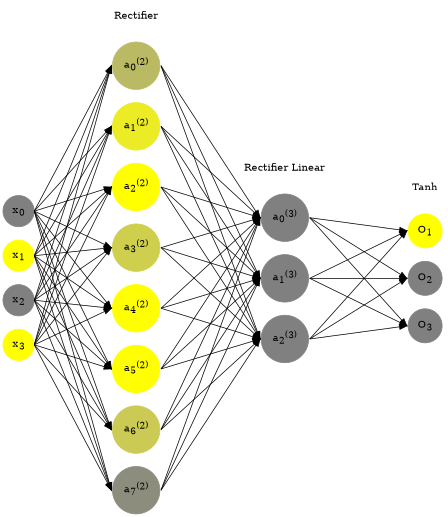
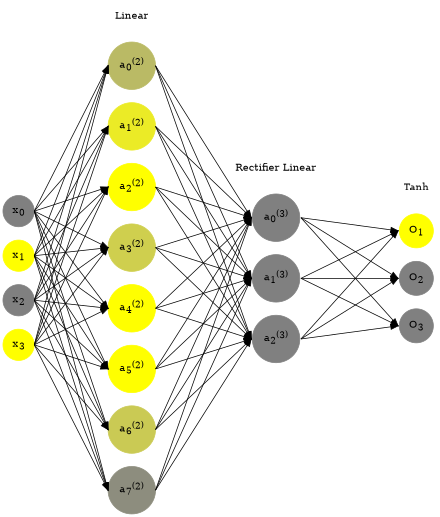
  digraph {
    rankdir=LR
    ranksep=1.4
    splines=false
    node [color="0.1667, 0.0, 0.5" fillcolor="0.1667, 0.0, 0.5" shape=circle style=filled]
    edge [headport=w style=solid tailport=e]
    n1 [label=<x<sub>0</sub>>]
    n2 [color="0.1667, 1.0, 1.0" fillcolor="0.1667, 1.0, 1.0" label=<x<sub>1</sub>>]
    n3 [label=<x<sub>2</sub>>]
    n4 [color="0.1667, 1.0, 1.0" fillcolor="0.1667, 1.0, 1.0" label=<x<sub>3</sub>>]
    n5 [color="0.1667, 0.455916, 0.727958" fillcolor="0.1667, 0.455916, 0.727958" label=<a<sub>0</sub><sup>(2)</sup>>]
    n6 [color="0.1667, 0.836782, 0.918391" fillcolor="0.1667, 0.836782, 0.918391" label=<a<sub>1</sub><sup>(2)</sup>>]
    n7 [color="0.1667, 2.145516, 1.572758" fillcolor="0.1667, 2.145516, 1.572758" label=<a<sub>2</sub><sup>(2)</sup>>]
    n8 [color="0.1667, 0.622497, 0.811249" fillcolor="0.1667, 0.622497, 0.811249" label=<a<sub>3</sub><sup>(2)</sup>>]
    n9 [color="0.1667, 1.780227, 1.390114" fillcolor="0.1667, 1.780227, 1.390114" label=<a<sub>4</sub><sup>(2)</sup>>]
    n10 [color="0.1667, 1.732453, 1.366227" fillcolor="0.1667, 1.732453, 1.366227" label=<a<sub>5</sub><sup>(2)</sup>>]
    n11 [color="0.1667, 0.582021, 0.791011" fillcolor="0.1667, 0.582021, 0.791011" label=<a<sub>6</sub><sup>(2)</sup>>]
    n12 [color="0.1667, 0.105653, 0.552827" fillcolor="0.1667, 0.105653, 0.552827" label=<a<sub>7</sub><sup>(2)</sup>>]
    n13 [color="0.1667, 0.000000, 0.500000" fillcolor="0.1667, 0.000000, 0.500000" label=<a<sub>0</sub><sup>(3)</sup>>]
    n14 [color="0.1667, 0.000000, 0.500000" fillcolor="0.1667, 0.000000, 0.500000" label=<a<sub>1</sub><sup>(3)</sup>>]
    n15 [color="0.1667, 0.000000, 0.500000" fillcolor="0.1667, 0.000000, 0.500000" label=<a<sub>2</sub><sup>(3)</sup>>]
    n16 [color="0.1667, 1.0, 1.0" fillcolor="0.1667, 1.0, 1.0" label=<O<sub>1</sub>>]
    n17 [label=<O<sub>2</sub>>]
    n18 [label=<O<sub>3</sub>>]
-   n19 [label=Rectifier shape=plaintext color="" fillcolor="" style=""]
+   n19 [label=Linear shape=plaintext color="" fillcolor="" style=""]
    n20 [label="Rectifier Linear" shape=plaintext color="" fillcolor="" style=""]
    n21 [label=Tanh shape=plaintext color="" fillcolor="" style=""]
    subgraph sub_1 {
      n1
    }
    subgraph sub_2 {
      n2
    }
    subgraph sub_3 {
      n3
    }
    subgraph sub_4 {
      n4
    }
    subgraph sub_5 {
      n5
    }
    subgraph sub_6 {
      n6
    }
    subgraph sub_7 {
      n7
    }
    subgraph sub_8 {
      n8
    }
    subgraph sub_9 {
      n9
    }
    subgraph sub_10 {
      n10
    }
    subgraph sub_11 {
      n11
    }
    subgraph sub_12 {
      n12
    }
    subgraph sub_13 {
      n13
    }
    subgraph sub_14 {
      n14
    }
    subgraph sub_15 {
      n15
    }
    subgraph sub_16 {
      n16
    }
    subgraph sub_17 {
      n17
    }
    subgraph sub_18 {
      n18
    }
    subgraph sub_19 {
      rank=same
      n1
      n2
      n3
      n4
    }
    subgraph sub_20 {
      rank=same
      n5
      n6
      n7
      n8
      n9
      n10
      n11
      n12
    }
    subgraph sub_21 {
      rank=same
      n13
      n14
      n15
    }
    subgraph sub_22 {
      rank=same
      n16
      n17
      n18
    }
    subgraph sub_23 {
      rank=same
      n5
      n19
    }
    subgraph sub_24 {
      rank=same
      n13
      n20
    }
    subgraph sub_25 {
      rank=same
      n16
      n21
    }
    n1 -> n2 [style=invis]
    n1 -> n5
    n1 -> n6
    n1 -> n7
    n1 -> n8
    n1 -> n9
    n1 -> n10
    n1 -> n11
    n1 -> n12
    n2 -> n3 [style=invis]
    n2 -> n5
    n2 -> n6
    n2 -> n7
    n2 -> n8
    n2 -> n9
    n2 -> n10
    n2 -> n11
    n2 -> n12
    n3 -> n4 [style=invis]
    n3 -> n5
    n3 -> n6
    n3 -> n7
    n3 -> n8
    n3 -> n9
    n3 -> n10
    n3 -> n11
    n3 -> n12
    n4 -> n5
    n4 -> n6
    n4 -> n7
    n4 -> n8
    n4 -> n9
    n4 -> n10
    n4 -> n11
    n4 -> n12
    n5 -> n6 [style=invis]
    n5 -> n13
    n5 -> n14
    n5 -> n15
    n6 -> n7 [style=invis]
    n6 -> n13
    n6 -> n14
    n6 -> n15
    n7 -> n8 [style=invis]
    n7 -> n13
    n7 -> n14
    n7 -> n15
    n8 -> n9 [style=invis]
    n8 -> n13
    n8 -> n14
    n8 -> n15
    n9 -> n10 [style=invis]
    n9 -> n13
    n9 -> n14
    n9 -> n15
    n10 -> n11 [style=invis]
    n10 -> n13
    n10 -> n14
    n10 -> n15
    n11 -> n12 [style=invis]
    n11 -> n13
    n11 -> n14
    n11 -> n15
    n12 -> n13
    n12 -> n14
    n12 -> n15
    n13 -> n14 [style=invis]
    n13 -> n16
    n13 -> n17
    n13 -> n18
    n14 -> n15 [style=invis]
    n14 -> n16
    n14 -> n17
    n14 -> n18
    n15 -> n16
    n15 -> n17
    n15 -> n18
    n16 -> n17 [style=invis]
    n17 -> n18 [style=invis]
    n19 -> n5 [style=invis]
    n20 -> n13 [style=invis]
    n21 -> n16 [style=invis]
  }
